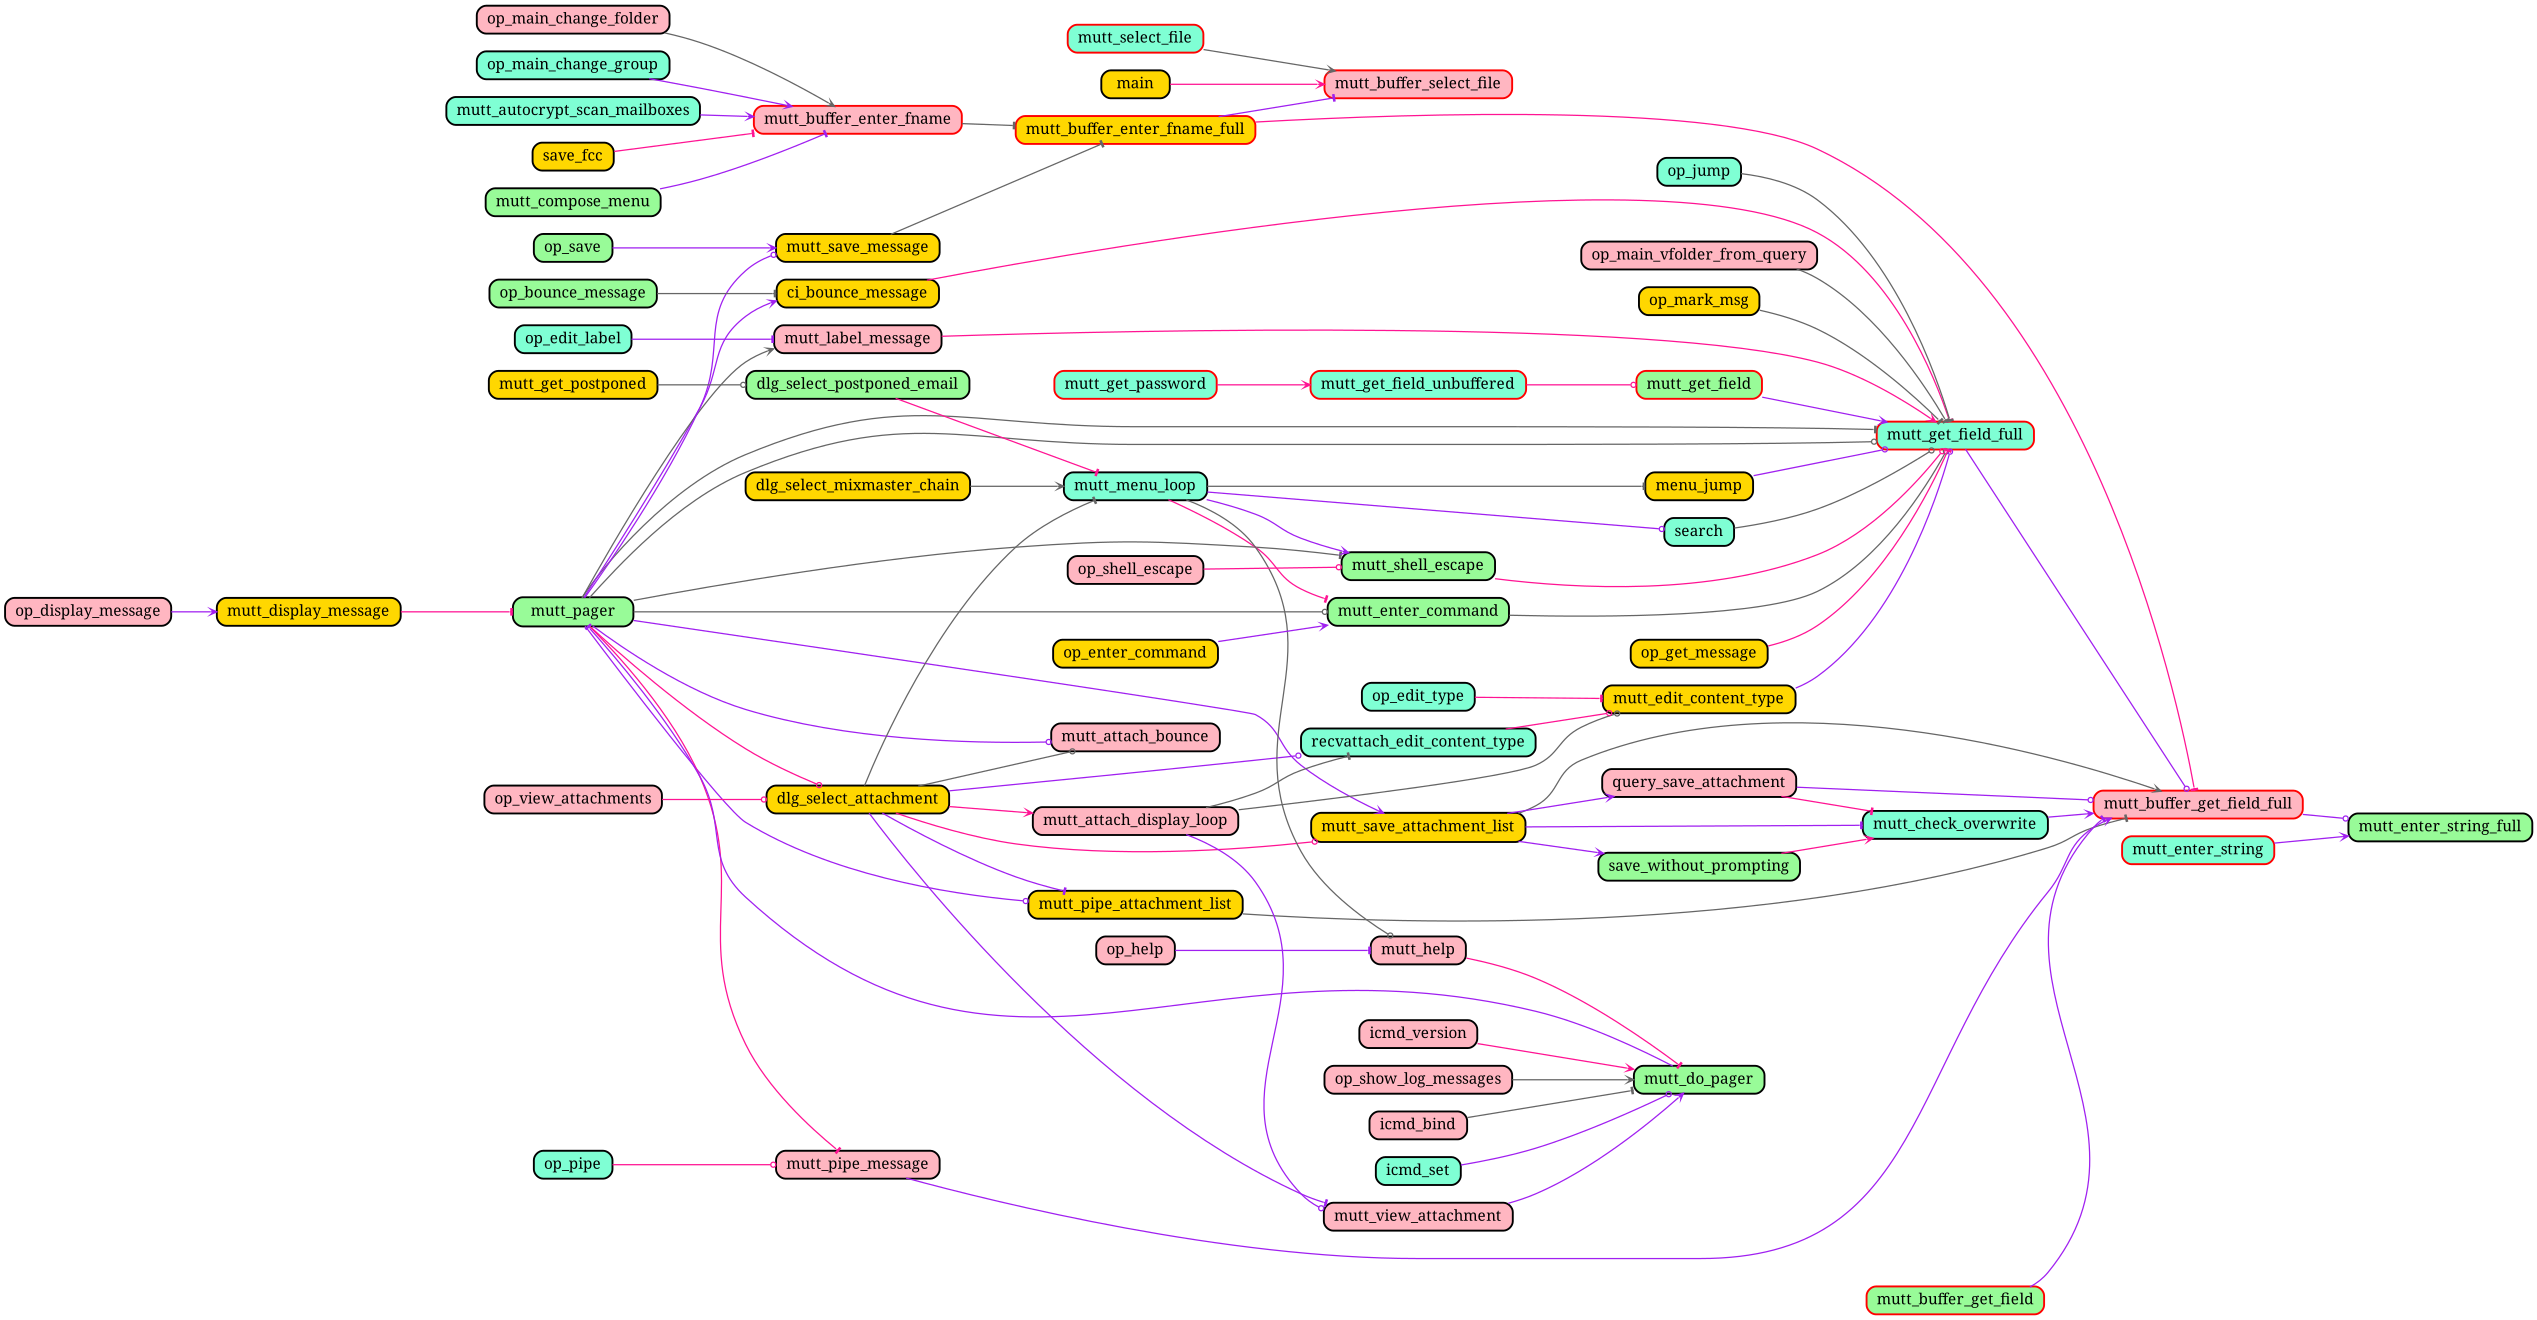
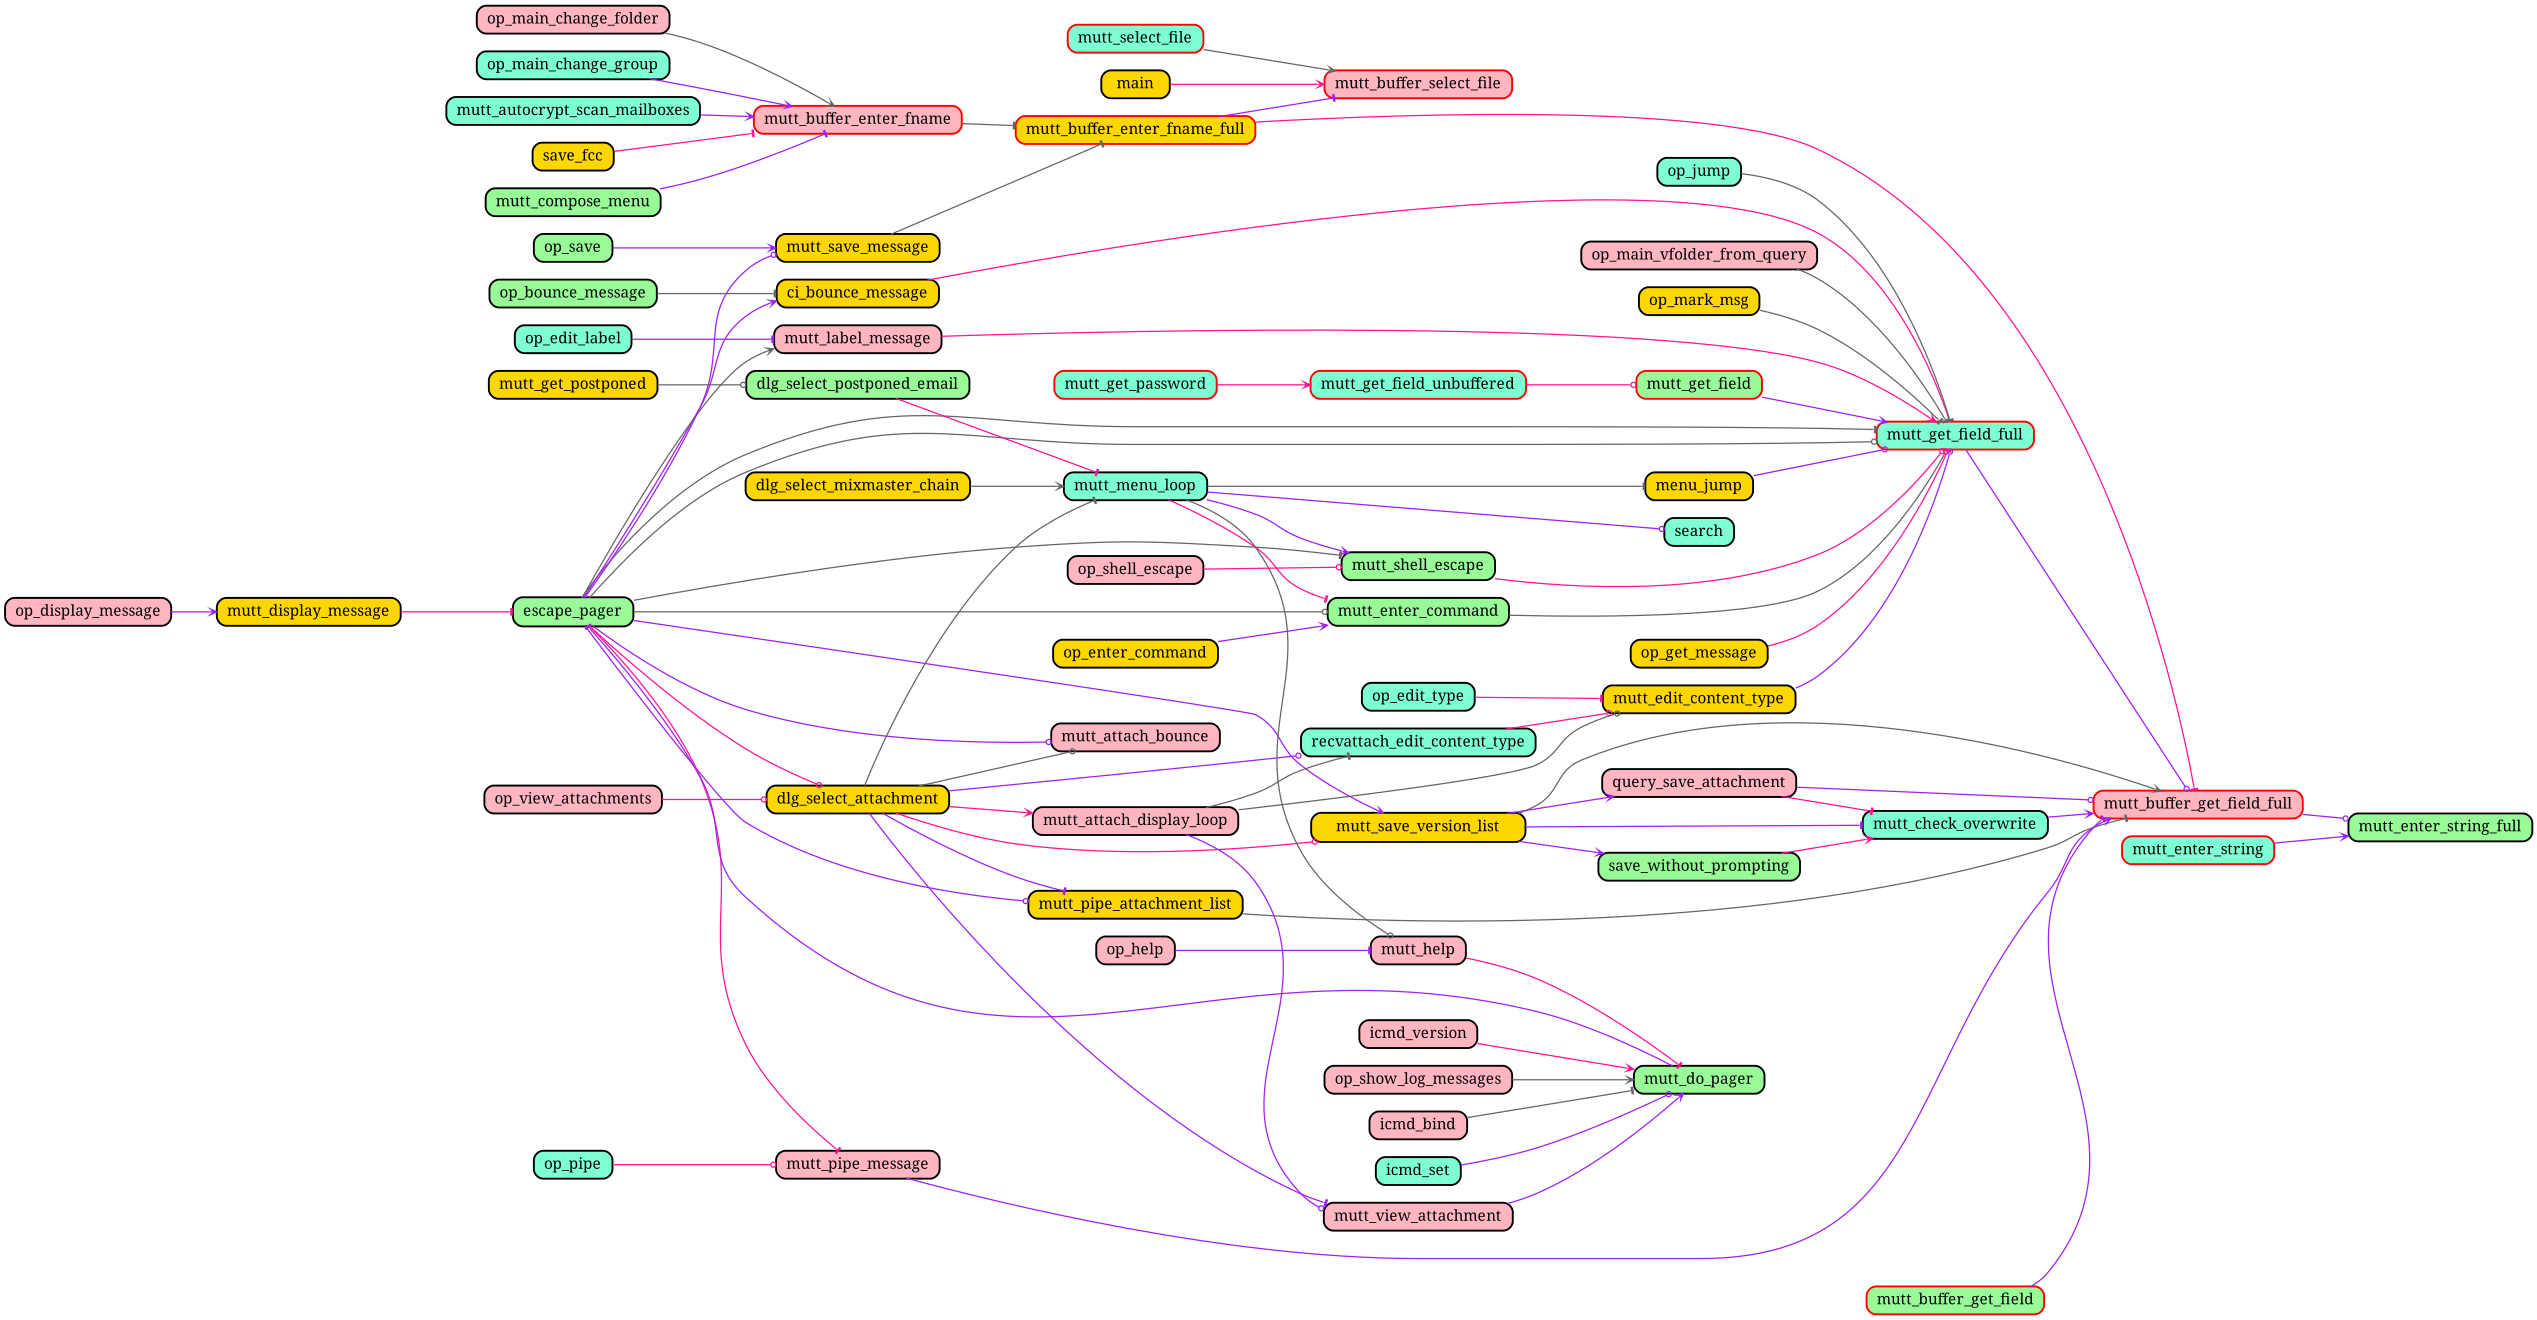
  digraph {
    compound=true
    fontname="Noto Serif"
    nodesep=0.2
    rankdir=LR
    ranksep=0.5
    node [color="#000000" fillcolor=lightpink fontname="Noto Serif" fontsize=12 penwidth=1.5 shape=Mrecord style="rounded,filled"]
    edge [arrowhead=tee arrowsize=0.5 color=purple fontname="Noto Serif" penwidth=1.0]
    mutt_enter_string_full [color=black fillcolor=palegreen height=0.2]
    op_main_change_folder [color=black height=0.2]
    mutt_buffer_enter_fname [color="#ff0000" height=0.2]
    mutt_buffer_enter_fname_full [color="#ff0000" fillcolor=gold height=0.2]
    op_main_change_group [color=black fillcolor=aquamarine height=0.2]
    mutt_autocrypt_scan_mailboxes [color=black fillcolor=aquamarine height=0.2]
    save_fcc [color=black fillcolor=gold height=0.2]
    mutt_compose_menu [color=black fillcolor=palegreen height=0.2]
    mutt_buffer_get_field_full [color="#ff0000" height=0.2]
    mutt_buffer_select_file [color="#ff0000" height=0.2]
    mutt_buffer_get_field [color="#ff0000" fillcolor=palegreen height=0.2]
    mutt_enter_string [color="#ff0000" fillcolor=aquamarine height=0.2]
    mutt_get_field [color="#ff0000" fillcolor=palegreen height=0.2]
    mutt_get_field_full [color="#ff0000" fillcolor=aquamarine height=0.2]
    mutt_get_field_unbuffered [color="#ff0000" fillcolor=aquamarine height=0.2]
    mutt_get_password [color="#ff0000" fillcolor=aquamarine height=0.2]
    mutt_select_file [color="#ff0000" fillcolor=aquamarine height=0.2]
-   mutt_pager [fillcolor=palegreen height=0.2]
+   mutt_pager [fillcolor=palegreen height=0.2 label=escape_pager]
    ci_bounce_message [fillcolor=gold height=0.2]
    dlg_select_attachment [fillcolor=gold height=0.2]
    mutt_attach_bounce [height=0.2]
    mutt_pipe_attachment_list [fillcolor=gold height=0.2]
-   mutt_save_attachment_list [fillcolor=gold height=0.2]
+   mutt_save_attachment_list [fillcolor=gold height=0.2 label=mutt_save_version_list]
    mutt_enter_command [fillcolor=palegreen height=0.2]
    mutt_label_message [height=0.2]
    mutt_shell_escape [fillcolor=palegreen height=0.2]
    mutt_pipe_message [height=0.2]
    mutt_save_message [fillcolor=gold height=0.2]
    mutt_attach_display_loop [height=0.2]
    mutt_menu_loop [fillcolor=aquamarine height=0.2]
    mutt_view_attachment [height=0.2]
    recvattach_edit_content_type [fillcolor=aquamarine height=0.2]
    mutt_check_overwrite [fillcolor=aquamarine height=0.2]
    query_save_attachment [height=0.2]
    save_without_prompting [fillcolor=palegreen height=0.2]
    mutt_edit_content_type [fillcolor=gold height=0.2]
    menu_jump [fillcolor=gold height=0.2]
    mutt_help [height=0.2]
    search [fillcolor=aquamarine height=0.2]
    mutt_do_pager [fillcolor=palegreen height=0.2]
    dlg_select_mixmaster_chain [fillcolor=gold height=0.2]
    dlg_select_postponed_email [fillcolor=palegreen height=0.2]
    icmd_bind [height=0.2]
    icmd_set [fillcolor=aquamarine height=0.2]
    icmd_version [height=0.2]
    main [fillcolor=gold height=0.2]
    mutt_display_message [fillcolor=gold height=0.2]
    mutt_get_postponed [fillcolor=gold height=0.2]
    op_bounce_message [fillcolor=palegreen height=0.2]
    op_display_message [height=0.2]
    op_edit_label [fillcolor=aquamarine height=0.2]
    op_edit_type [fillcolor=aquamarine height=0.2]
    op_enter_command [fillcolor=gold height=0.2]
    op_get_message [fillcolor=gold height=0.2]
    op_help [height=0.2]
    op_jump [fillcolor=aquamarine height=0.2]
    op_main_vfolder_from_query [height=0.2]
    op_mark_msg [fillcolor=gold height=0.2]
    op_pipe [fillcolor=aquamarine height=0.2]
    op_save [fillcolor=palegreen height=0.2]
    op_shell_escape [height=0.2]
    op_show_log_messages [height=0.2]
    op_view_attachments [height=0.2]
    op_main_change_folder -> mutt_buffer_enter_fname [arrowhead=vee color=gray40]
    mutt_buffer_enter_fname -> mutt_buffer_enter_fname_full [color=gray40]
    mutt_buffer_enter_fname_full -> mutt_buffer_get_field_full [color=deeppink]
    mutt_buffer_enter_fname_full -> mutt_buffer_select_file
    op_main_change_group -> mutt_buffer_enter_fname [arrowhead=vee]
    mutt_autocrypt_scan_mailboxes -> mutt_buffer_enter_fname [arrowhead=vee]
    save_fcc -> mutt_buffer_enter_fname [color=deeppink]
    mutt_compose_menu -> mutt_buffer_enter_fname
    mutt_buffer_get_field_full -> mutt_enter_string_full [arrowhead=odot]
    mutt_buffer_get_field -> mutt_buffer_get_field_full
    mutt_enter_string -> mutt_enter_string_full [arrowhead=vee]
    mutt_get_field -> mutt_get_field_full [arrowhead=vee]
    mutt_get_field_full -> mutt_buffer_get_field_full [arrowhead=odot]
    mutt_get_field_unbuffered -> mutt_get_field [arrowhead=odot color=deeppink]
    mutt_get_password -> mutt_get_field_unbuffered [arrowhead=vee color=deeppink]
    mutt_select_file -> mutt_buffer_select_file [arrowhead=vee color=gray40]
    mutt_pager -> mutt_get_field_full [arrowhead=odot color=gray40]
    mutt_pager -> mutt_get_field_full [color=gray40]
    mutt_pager -> ci_bounce_message [arrowhead=vee]
    mutt_pager -> dlg_select_attachment [arrowhead=odot color=deeppink]
    mutt_pager -> mutt_attach_bounce [arrowhead=odot]
    mutt_pager -> mutt_pipe_attachment_list [arrowhead=odot]
    mutt_pager -> mutt_save_attachment_list [arrowhead=vee]
    mutt_pager -> mutt_enter_command [arrowhead=odot color=gray40]
    mutt_pager -> mutt_label_message [arrowhead=vee color=gray40]
    mutt_pager -> mutt_shell_escape [color=gray40]
    mutt_pager -> mutt_pipe_message [color=deeppink]
    mutt_pager -> mutt_save_message [arrowhead=odot]
    ci_bounce_message -> mutt_get_field_full [color=deeppink]
    dlg_select_attachment -> mutt_attach_bounce [arrowhead=odot color=gray40]
    dlg_select_attachment -> mutt_pipe_attachment_list
    dlg_select_attachment -> mutt_save_attachment_list [arrowhead=odot color=deeppink]
    dlg_select_attachment -> mutt_attach_display_loop [arrowhead=vee color=deeppink]
    dlg_select_attachment -> mutt_menu_loop [color=gray40]
    dlg_select_attachment -> mutt_view_attachment
    dlg_select_attachment -> recvattach_edit_content_type [arrowhead=odot]
    mutt_pipe_attachment_list -> mutt_buffer_get_field_full [color=gray40]
    mutt_save_attachment_list -> mutt_buffer_get_field_full [arrowhead=vee color=gray40]
    mutt_save_attachment_list -> mutt_check_overwrite
    mutt_save_attachment_list -> query_save_attachment [arrowhead=vee]
    mutt_save_attachment_list -> save_without_prompting [arrowhead=vee]
    mutt_enter_command -> mutt_get_field_full [arrowhead=odot color=gray40]
    mutt_label_message -> mutt_get_field_full [arrowhead=vee color=deeppink]
    mutt_shell_escape -> mutt_get_field_full [arrowhead=odot color=deeppink]
    mutt_pipe_message -> mutt_buffer_get_field_full [arrowhead=vee]
    mutt_save_message -> mutt_buffer_enter_fname_full [color=gray40]
    mutt_attach_display_loop -> mutt_view_attachment [arrowhead=odot]
    mutt_attach_display_loop -> recvattach_edit_content_type [color=gray40]
    mutt_attach_display_loop -> mutt_edit_content_type [arrowhead=odot color=gray40]
    mutt_menu_loop -> mutt_enter_command [color=deeppink]
    mutt_menu_loop -> mutt_shell_escape [arrowhead=vee]
    mutt_menu_loop -> menu_jump [color=gray40]
    mutt_menu_loop -> mutt_help [arrowhead=odot color=gray40]
    mutt_menu_loop -> search [arrowhead=odot]
    mutt_view_attachment -> mutt_do_pager [arrowhead=vee]
    recvattach_edit_content_type -> mutt_edit_content_type [arrowhead=odot color=deeppink]
    mutt_check_overwrite -> mutt_buffer_get_field_full [arrowhead=vee]
    query_save_attachment -> mutt_buffer_get_field_full [arrowhead=odot]
    query_save_attachment -> mutt_check_overwrite [color=deeppink]
    save_without_prompting -> mutt_check_overwrite [arrowhead=vee color=deeppink]
    mutt_edit_content_type -> mutt_get_field_full [arrowhead=odot]
    menu_jump -> mutt_get_field_full [arrowhead=odot]
    mutt_help -> mutt_do_pager [color=deeppink]
-   search -> mutt_get_field_full [arrowhead=odot color=gray40]
    mutt_do_pager -> mutt_pager
    dlg_select_mixmaster_chain -> mutt_menu_loop [arrowhead=vee color=gray40]
    dlg_select_postponed_email -> mutt_menu_loop [color=deeppink]
    icmd_bind -> mutt_do_pager [color=gray40]
    icmd_set -> mutt_do_pager [arrowhead=odot]
    icmd_version -> mutt_do_pager [arrowhead=vee color=deeppink]
    main -> mutt_buffer_select_file [arrowhead=vee color=deeppink]
    mutt_display_message -> mutt_pager [color=deeppink]
    mutt_get_postponed -> dlg_select_postponed_email [arrowhead=odot color=gray40]
    op_bounce_message -> ci_bounce_message [color=gray40]
    op_display_message -> mutt_display_message [arrowhead=vee]
    op_edit_label -> mutt_label_message
    op_edit_type -> mutt_edit_content_type [color=deeppink]
    op_enter_command -> mutt_enter_command [arrowhead=vee]
    op_get_message -> mutt_get_field_full [color=deeppink]
    op_help -> mutt_help
    op_jump -> mutt_get_field_full [color=gray40]
    op_main_vfolder_from_query -> mutt_get_field_full [color=gray40]
    op_mark_msg -> mutt_get_field_full [color=gray40]
    op_pipe -> mutt_pipe_message [arrowhead=odot color=deeppink]
    op_save -> mutt_save_message [arrowhead=vee]
    op_shell_escape -> mutt_shell_escape [arrowhead=odot color=deeppink]
    op_show_log_messages -> mutt_do_pager [arrowhead=vee color=gray40]
    op_view_attachments -> dlg_select_attachment [arrowhead=odot color=deeppink]
  }
